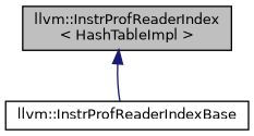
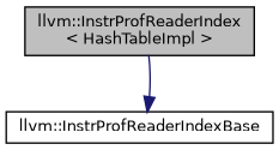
  digraph {
    node [color=black fontname=Helvetica fontsize=10 shape=record]
    n1 [fillcolor=grey75 fontcolor=black height=0.2 label="llvm::InstrProfReaderIndex\l\< HashTableImpl \>" style=filled width=0.4]
    n2 [height=0.2 label="llvm::InstrProfReaderIndexBase" width=0.4]
-   n1 -> n2 [color=midnightblue dir=back fontname=Helvetica fontsize=10 labelfontname=Helvetica labelfontsize=10 style=solid]
+   n2 -> n1 [color=midnightblue dir=back fontname=Helvetica fontsize=10 labelfontname=Helvetica labelfontsize=10 style=solid]
  }
